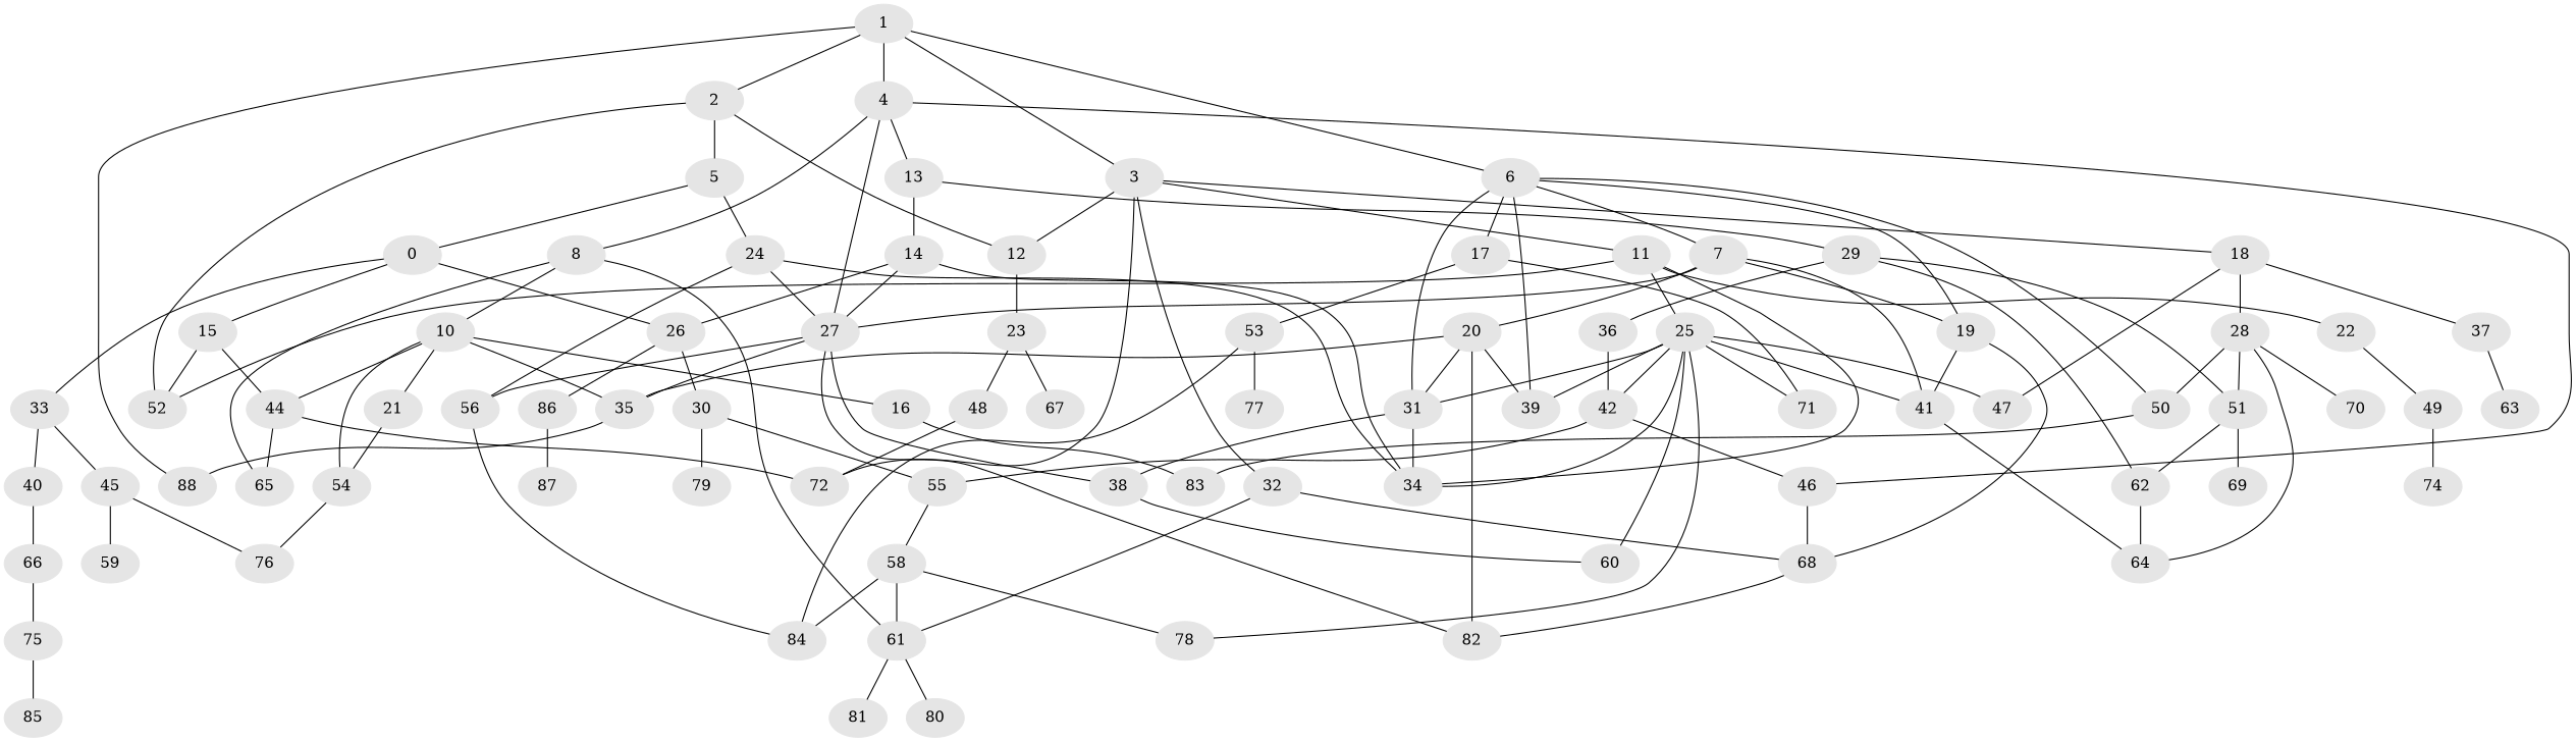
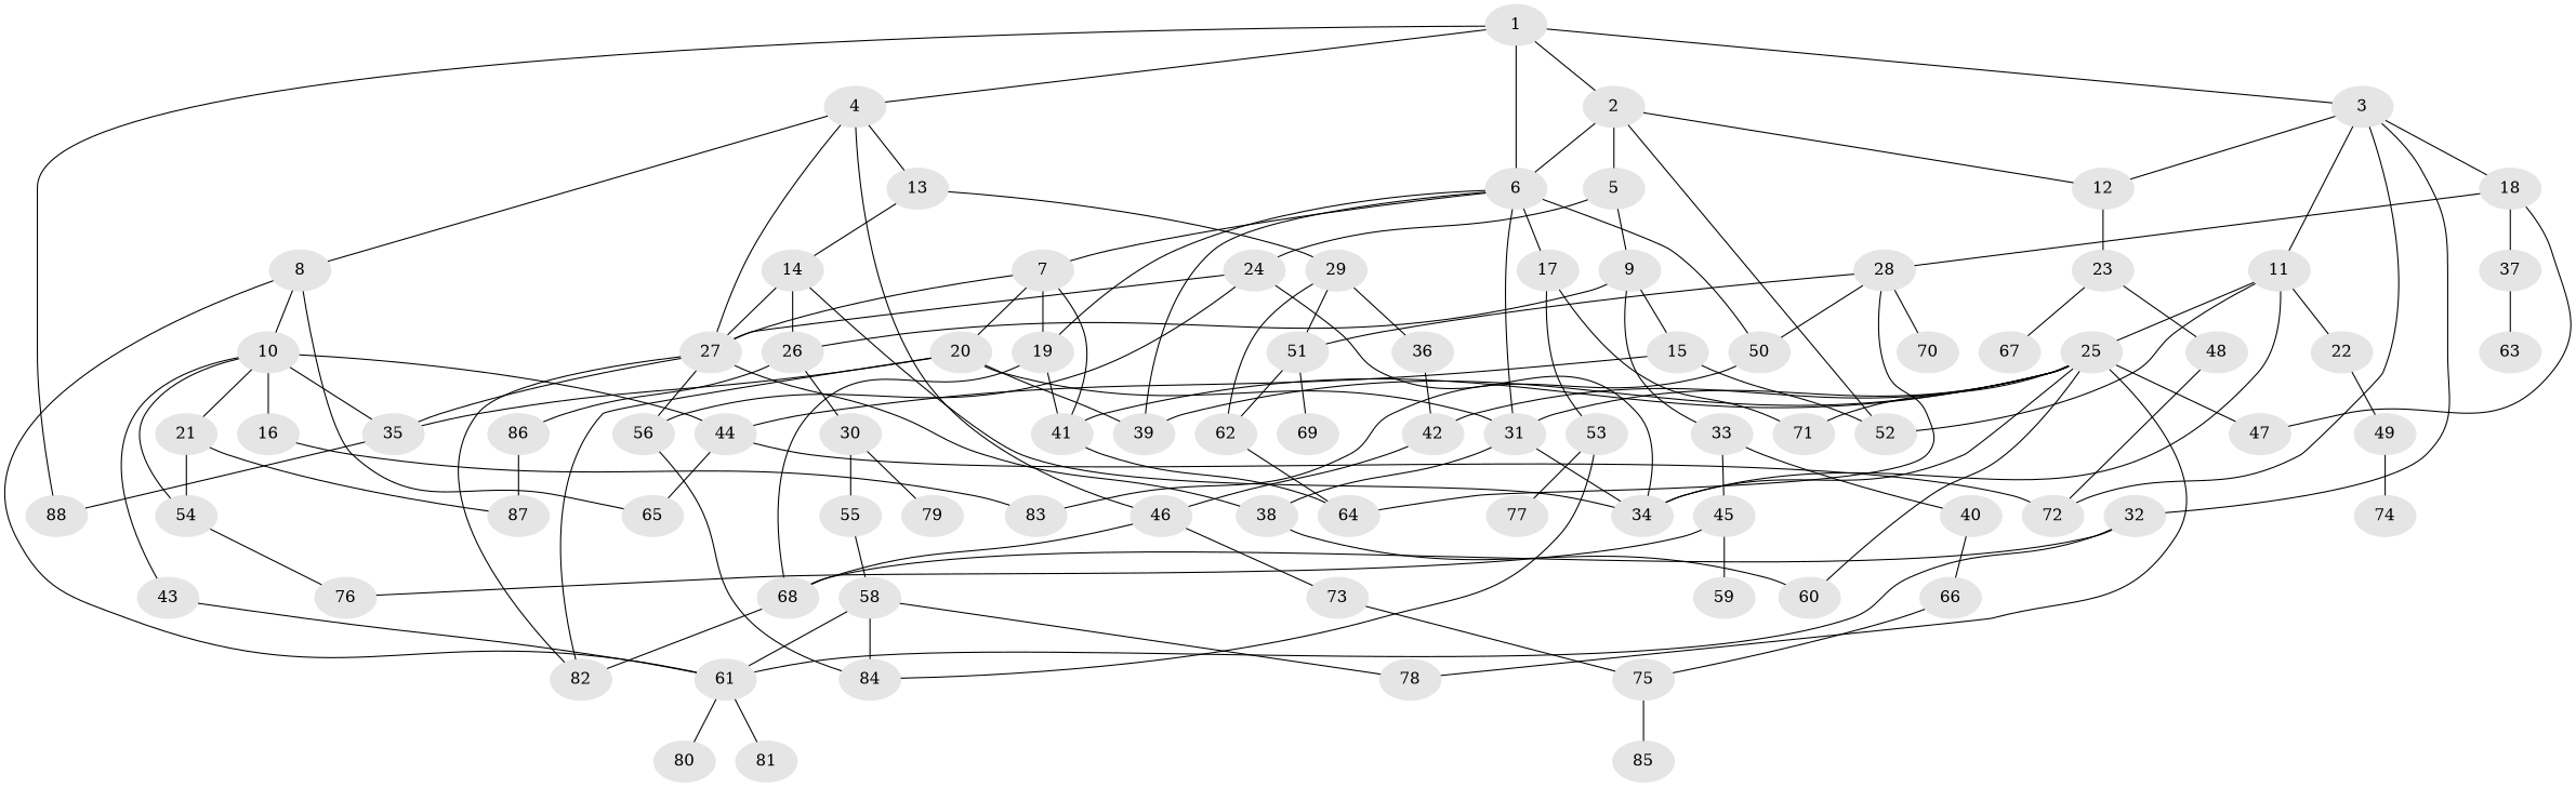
  graph {
    node [color=gray90 style=filled]
    edge [weight=1.0]
    1
    2
    3
    4
    6
    88
    5
    12
    52
    11
    18
    32
    72
    8
    13
    27
    46
    7
    17
    19
    31
    39
    50
-   9 [label=0]
+   9
    24
    23
    22
    25
    34
    28
    37
    47
    61
    68
    10
    65
    14
    29
    35
    82
    56
    38
+   73
    15
    26
    33
    20
    41
    53
    71
    83
    64
    16
    21
+   43
    44
    54
    80
    81
    30
    86
    40
    45
    87
    76
    49
    42
    60
    78
    48
    67
    51
    36
    62
    77
    84
    70
    63
    74
    55
    79
    69
    58
    66
    59
    75
    85
    1 -- 2
    1 -- 3
    1 -- 4
    1 -- 6
    1 -- 88
+   2 -- 6
    2 -- 5 [weight=2.0]
    2 -- 12
    2 -- 52
    3 -- 12
    3 -- 11
    3 -- 18
    3 -- 32
    3 -- 72
    4 -- 8
    4 -- 13
    4 -- 27
    4 -- 46
    6 -- 7
    6 -- 17 [weight=2.0]
    6 -- 19
    6 -- 31
    6 -- 39
    6 -- 50
    5 -- 9
    5 -- 24
    12 -- 23
    11 -- 52
    11 -- 22
    11 -- 25
    11 -- 34
    18 -- 28
    18 -- 37
    18 -- 47
    32 -- 61
    32 -- 68
    8 -- 61
    8 -- 10
    8 -- 65
    13 -- 14
    13 -- 29
    27 -- 35
    27 -- 82
    27 -- 56
    27 -- 38
    46 -- 68
+   46 -- 73
    7 -- 27
    7 -- 19
    7 -- 20
    7 -- 41
    17 -- 53
    17 -- 71
    19 -- 68
    19 -- 41
    31 -- 34
    31 -- 38
    50 -- 83
    9 -- 15
    9 -- 26
    9 -- 33
    24 -- 27
    24 -- 34
    24 -- 56
    23 -- 48
    23 -- 67
    22 -- 49
    25 -- 31
    25 -- 39
    25 -- 34
    25 -- 47
    25 -- 41
    25 -- 71
    25 -- 42 [weight=2.0]
    25 -- 60
    25 -- 78
    28 -- 50
    28 -- 64
    28 -- 51
    28 -- 70
    37 -- 63
    61 -- 80
    61 -- 81
    68 -- 82
    10 -- 35
    10 -- 16
    10 -- 21
+   10 -- 43
    10 -- 44
    10 -- 54
    14 -- 27
    14 -- 34
    14 -- 26
    29 -- 51
    29 -- 36
    29 -- 62
    35 -- 88
    56 -- 84
    38 -- 60
+   73 -- 75
    15 -- 52
    15 -- 44
    26 -- 30
    26 -- 86
    33 -- 40
    33 -- 45
    20 -- 31
    20 -- 39
    20 -- 35
    20 -- 82
    41 -- 64
    53 -- 77
    53 -- 84
    16 -- 83
    21 -- 54
+   21 -- 87
+   43 -- 61
    44 -- 72
    44 -- 65
    54 -- 76
    30 -- 55
    30 -- 79
    86 -- 87
    40 -- 66
    45 -- 76
    45 -- 59
    49 -- 74
    42 -- 46
-   42 -- 55
    48 -- 72
    51 -- 62
    51 -- 69
    36 -- 42
    62 -- 64
    55 -- 58
    58 -- 61
    58 -- 78
    58 -- 84
    66 -- 75
    75 -- 85
  }
